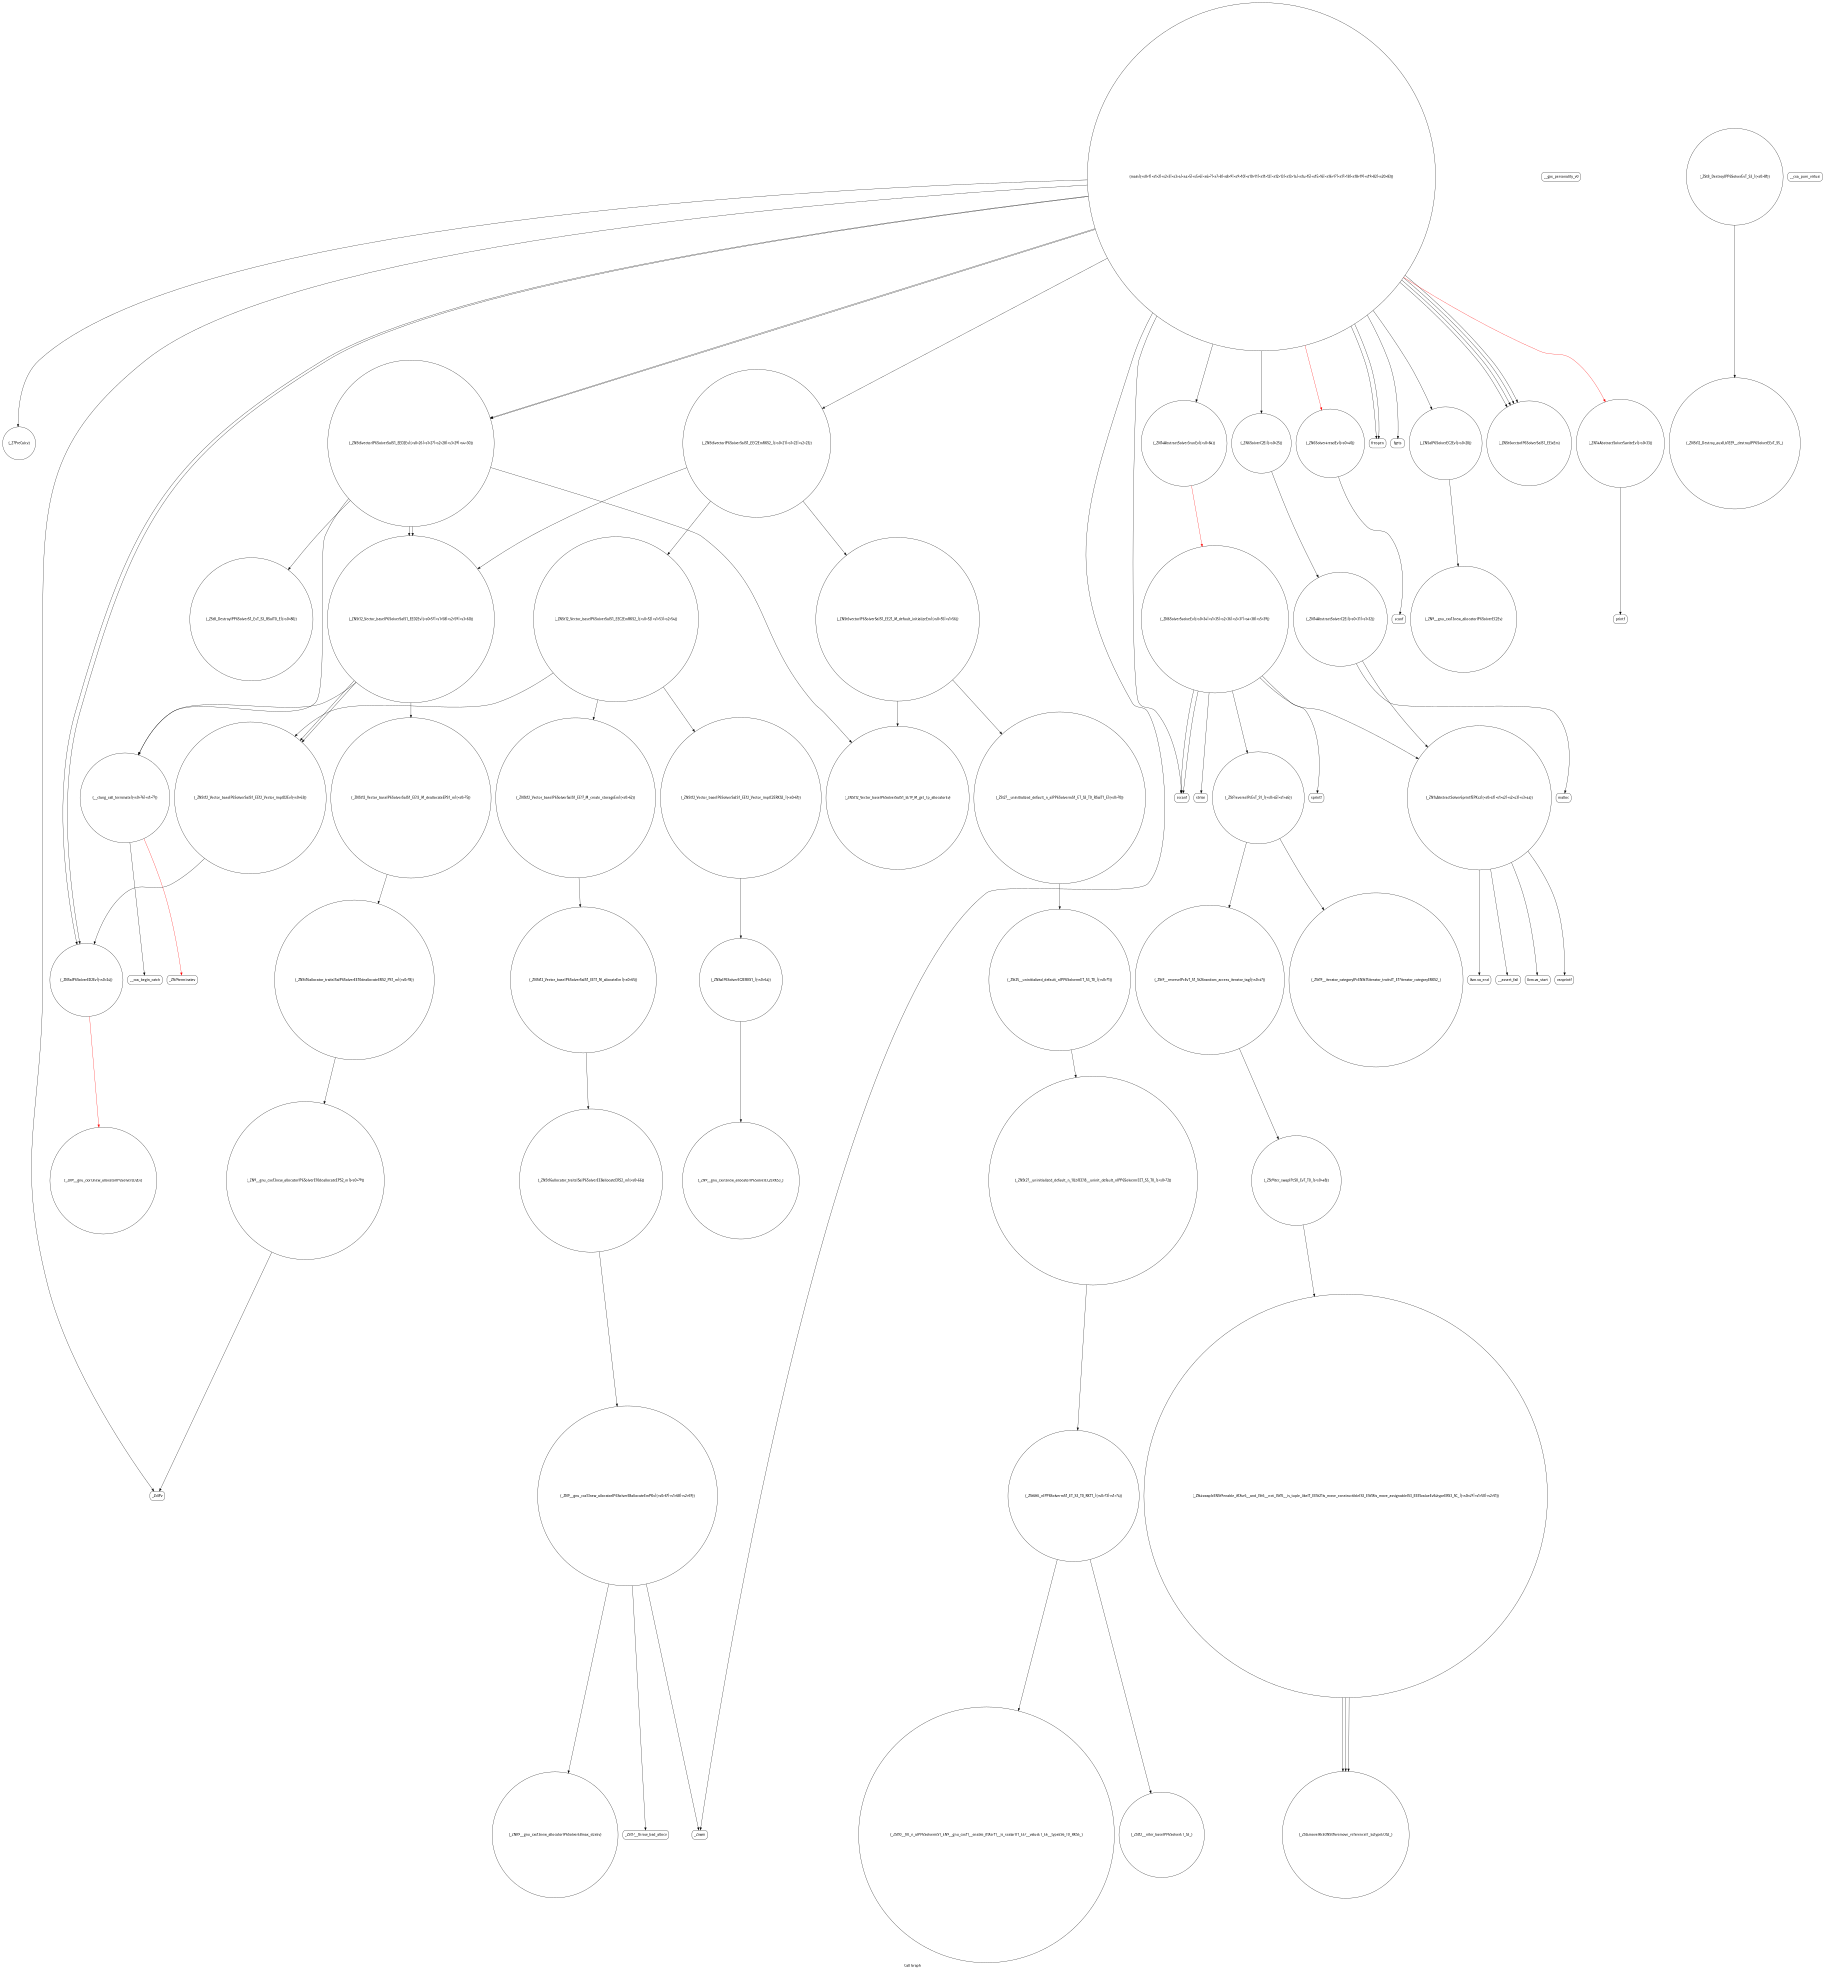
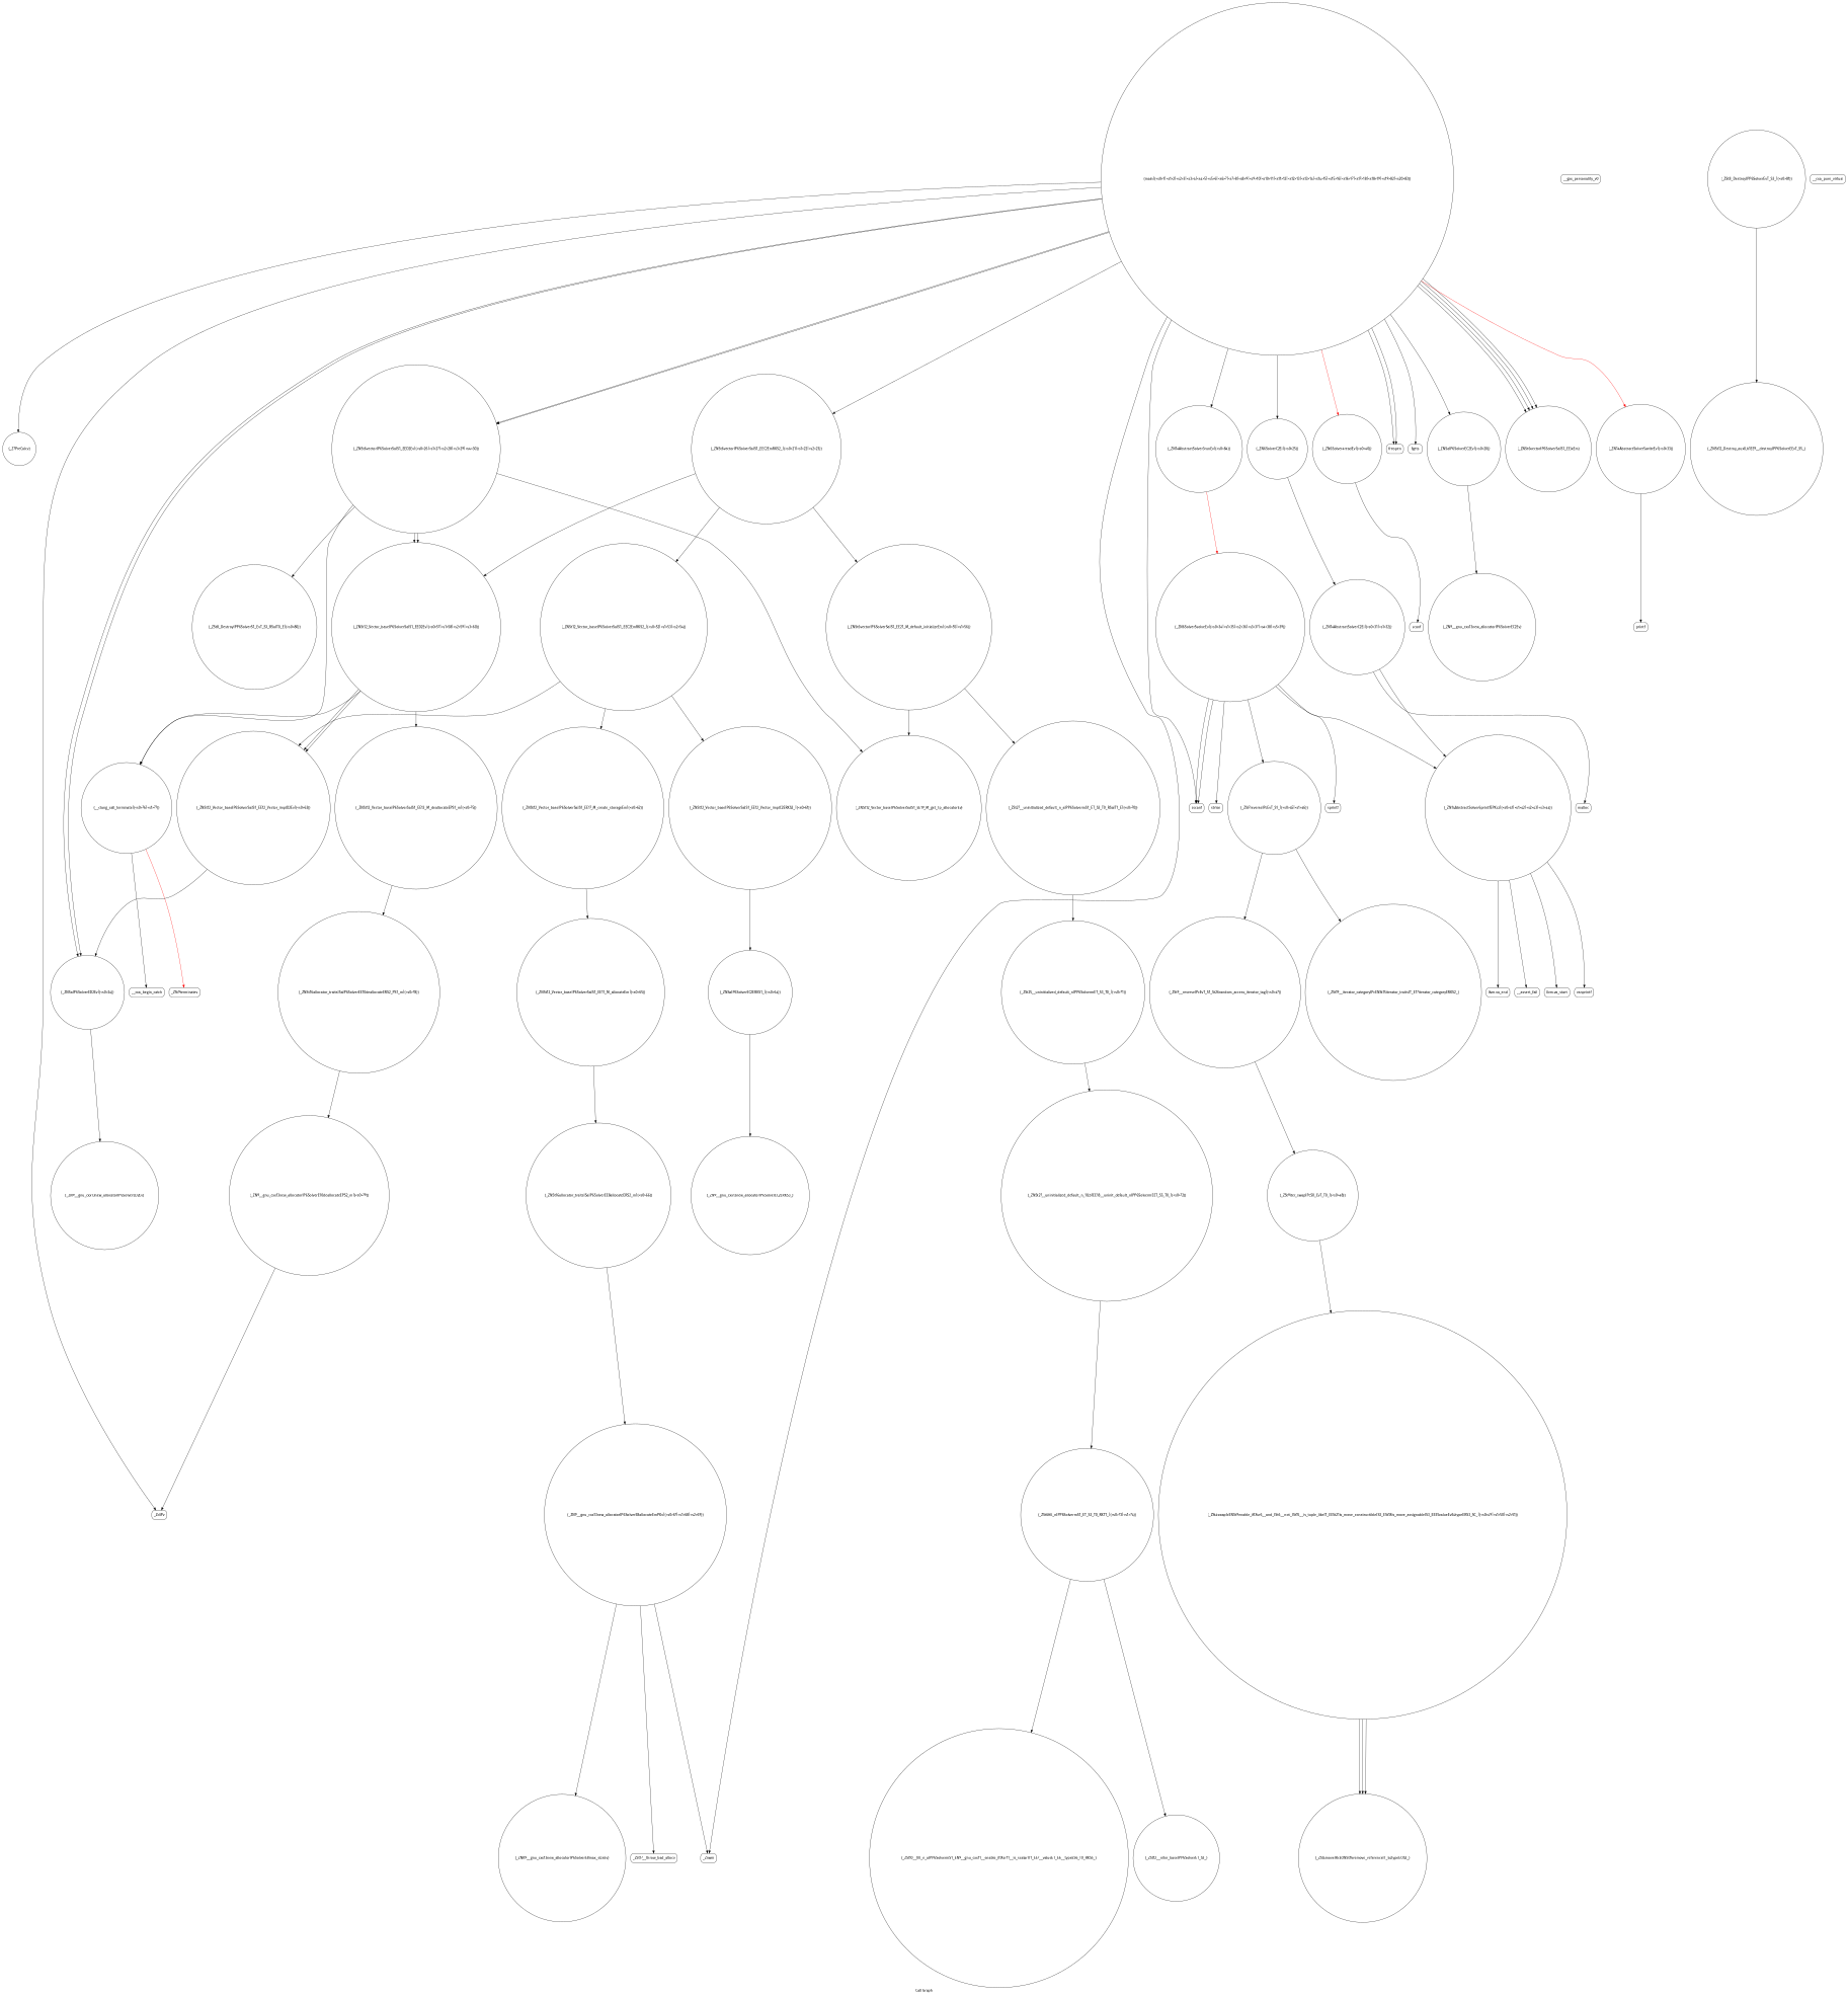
  digraph {
    fontname="Fira Sans"
    label="Call Graph"
    node [fontname="Fira Sans" shape=circle]
    edge [color=black fontname="Fira Sans" tailport=s0]
    n1 [label="{_Z7PreCalcv}"]
    n2 [label="{_ZN9__gnu_cxx13new_allocatorIP6SolverEC2ERKS3_}"]
    n3 [label="{__gxx_personality_v0}" shape=Mrecord]
    n4 [label="{_ZNSt12_Vector_baseIP6SolverSaIS1_EE19_M_get_Tp_allocatorEv}"]
    n5 [label="{_ZNSt6vectorIP6SolverSaIS1_EED2Ev|{<s0>26|<s1>27|<s2>28|<s3>29|<s4>30}}"]
    n6 [label="{_ZSt8_DestroyIPP6SolverS1_EvT_S3_RSaIT0_E|{<s0>80}}"]
    n7 [label="{_ZNSt12_Vector_baseIP6SolverSaIS1_EED2Ev|{<s0>57|<s1>58|<s2>59|<s3>60}}"]
    n8 [label="{__clang_call_terminate|{<s0>76|<s1>77}}"]
    n9 [label="{_ZNSt12_Vector_baseIP6SolverSaIS1_EE12_Vector_implD2Ev|{<s0>63}}"]
    n10 [label="{_ZNSt12_Vector_baseIP6SolverSaIS1_EE13_M_deallocateEPS1_m|{<s0>75}}"]
    n11 [label="{__cxa_begin_catch}" shape=Mrecord]
    n12 [label="{_ZSt9terminatev}" shape=Mrecord]
    n13 [label="{_ZSt8_DestroyIPP6SolverEvT_S3_|{<s0>81}}"]
    n14 [label="{_ZNSt12_Destroy_auxILb1EE9__destroyIPP6SolverEEvT_S5_}"]
    n15 [label="{_ZNSaIP6SolverED2Ev|{<s0>24}}"]
    n16 [label="{_ZNSt16allocator_traitsISaIP6SolverEE10deallocateERS2_PS1_m|{<s0>78}}"]
    n17 [label="{__cxa_pure_virtual}" shape=Mrecord]
    n18 [label="{strlen}" shape=Mrecord]
    n19 [label="{scanf}" shape=Mrecord]
    n20 [label="{_ZNSt12_Vector_baseIP6SolverSaIS1_EE17_M_create_storageEm|{<s0>62}}"]
    n21 [label="{_ZNSt12_Vector_baseIP6SolverSaIS1_EE11_M_allocateEm|{<s0>65}}"]
    n22 [label="{_ZNSt16allocator_traitsISaIP6SolverEE8allocateERS2_m|{<s0>66}}"]
    n23 [label="{_ZN9__gnu_cxx13new_allocatorIP6SolverE8allocateEmPKv|{<s0>67|<s1>68|<s2>69}}"]
    n24 [label="{sscanf}" shape=Mrecord]
    n25 [label="{_ZNK9__gnu_cxx13new_allocatorIP6SolverE8max_sizeEv}"]
    n26 [label="{_ZdlPv}" shape=Mrecord]
    n27 [label="{_ZSt10__fill_n_aIPP6SolvermS1_EN9__gnu_cxx11__enable_ifIXsr11__is_scalarIT1_EE7__valueET_E6__typeES6_T0_RKS5_}"]
    n28 [label="{_ZN6Solver4readEv|{<s0>40}}"]
    n29 [label="{_ZN9__gnu_cxx13new_allocatorIP6SolverE10deallocateEPS2_m|{<s0>79}}"]
    n30 [label="{__assert_fail}" shape=Mrecord]
    n31 [label="{_ZSt9iter_swapIPcS0_EvT_T0_|{<s0>48}}"]
    n32 [label="{_ZSt4swapIcENSt9enable_ifIXsr6__and_ISt6__not_ISt15__is_tuple_likeIT_EESt21is_move_constructibleIS3_ESt18is_move_assignableIS3_EEE5valueEvE4typeERS3_SC_|{<s0>49|<s1>50|<s2>51}}"]
    n33 [label="{_ZSt4moveIRcEONSt16remove_referenceIT_E4typeEOS2_}"]
    n34 [label="{_ZNSt6vectorIP6SolverSaIS1_EE21_M_default_initializeEm|{<s0>55|<s1>56}}"]
    n35 [label="{_ZSt27__uninitialized_default_n_aIPP6SolvermS1_ET_S3_T0_RSaIT1_E|{<s0>70}}"]
    n36 [label="{_ZSt25__uninitialized_default_nIPP6SolvermET_S3_T0_|{<s0>71}}"]
    n37 [label="{_ZNSt27__uninitialized_default_n_1ILb1EE18__uninit_default_nIPP6SolvermEET_S5_T0_|{<s0>72}}"]
    n38 [label="{main|{<s0>1|<s1>2|<s2>3|<s3>4|<s4>5|<s5>6|<s6>7|<s7>8|<s8>9|<s9>10|<s10>11|<s11>12|<s12>13|<s13>14|<s14>15|<s15>16|<s16>17|<s17>18|<s18>19|<s19>82|<s20>83}}"]
    n39 [label="{freopen}" shape=Mrecord]
    n40 [label="{fgets}" shape=Mrecord]
    n41 [label="{_ZNSaIP6SolverEC2Ev|{<s0>20}}"]
    n42 [label="{_ZNSt6vectorIP6SolverSaIS1_EEC2EmRKS2_|{<s0>21|<s1>22|<s2>23}}"]
    n43 [label="{_Znwm}" shape=Mrecord]
    n44 [label="{_ZN6SolverC2Ei|{<s0>25}}"]
    n45 [label="{_ZNSt6vectorIP6SolverSaIS1_EEixEm}"]
    n46 [label="{_ZN14AbstractSolver3runEv|{<s0>84}}"]
    n47 [label="{_ZN14AbstractSolver5writeEv|{<s0>33}}"]
    n48 [label="{_ZN9__gnu_cxx13new_allocatorIP6SolverEC2Ev}"]
    n49 [label="{_ZNSt12_Vector_baseIP6SolverSaIS1_EEC2EmRKS2_|{<s0>52|<s1>53|<s2>54}}"]
    n50 [label="{_ZN9__gnu_cxx13new_allocatorIP6SolverED2Ev}"]
    n51 [label="{_ZN14AbstractSolverC2Ei|{<s0>31|<s1>32}}"]
    n52 [label="{_ZN6Solver5solveEv|{<s0>34|<s1>35|<s2>36|<s3>37|<s4>38|<s5>39}}"]
    n53 [label="{printf}" shape=Mrecord]
    n54 [label="{_ZNSt12_Vector_baseIP6SolverSaIS1_EE12_Vector_implC2ERKS2_|{<s0>61}}"]
    n55 [label="{malloc}" shape=Mrecord]
    n56 [label="{_ZN14AbstractSolver6printfEPKcz|{<s0>41|<s1>42|<s2>43|<s3>44}}"]
    n57 [label="{_ZSt7reverseIPcEvT_S1_|{<s0>45|<s1>46}}"]
    n58 [label="{sprintf}" shape=Mrecord]
    n59 [label="{_ZSt17__throw_bad_allocv}" shape=Mrecord]
    n60 [label="{_ZSt6fill_nIPP6SolvermS1_ET_S3_T0_RKT1_|{<s0>73|<s1>74}}"]
    n61 [label="{_ZSt12__niter_baseIPP6SolverET_S3_}"]
    n62 [label="{llvm.va_start}" shape=Mrecord]
    n63 [label="{vsnprintf}" shape=Mrecord]
    n64 [label="{llvm.va_end}" shape=Mrecord]
    n65 [label="{_ZSt19__iterator_categoryIPcENSt15iterator_traitsIT_E17iterator_categoryERKS2_}"]
    n66 [label="{_ZSt9__reverseIPcEvT_S1_St26random_access_iterator_tag|{<s0>47}}"]
    n67 [label="{_ZNSaIP6SolverEC2ERKS1_|{<s0>64}}"]
    n5 -> n4
    n5 -> n6 [tailport=s1]
    n5 -> n7 [tailport=s2]
    n5 -> n7 [tailport=s3]
    n5 -> n8 [tailport=s4]
    n7 -> n8 [tailport=s3]
    n7 -> n9 [tailport=s1]
    n7 -> n9 [tailport=s2]
    n7 -> n10
    n8 -> n11
    n8 -> n12 [color=red tailport=s1]
    n9 -> n15
    n10 -> n16
    n13 -> n14
-   n15 -> n50 [color=red]
+   n15 -> n50
    n16 -> n29
    n20 -> n21
    n21 -> n22
    n22 -> n23
    n23 -> n25
    n23 -> n43 [tailport=s2]
    n23 -> n59 [tailport=s1]
    n28 -> n19
    n29 -> n26
    n31 -> n32
    n32 -> n33
    n32 -> n33 [tailport=s1]
    n32 -> n33 [tailport=s2]
    n34 -> n4
    n34 -> n35 [tailport=s1]
    n35 -> n36
    n36 -> n37
    n37 -> n60
    n38 -> n1 [tailport=s2]
    n38 -> n5 [tailport=s17]
    n38 -> n5 [tailport=s18]
    n38 -> n15 [tailport=s7]
    n38 -> n15 [tailport=s12]
    n38 -> n24 [tailport=s4]
    n38 -> n26 [tailport=s13]
    n38 -> n28 [color=red tailport=s20]
    n38 -> n39
    n38 -> n39 [tailport=s1]
    n38 -> n40 [tailport=s3]
    n38 -> n41 [tailport=s5]
    n38 -> n42 [tailport=s6]
    n38 -> n43 [tailport=s8]
    n38 -> n44 [tailport=s9]
    n38 -> n45 [tailport=s10]
    n38 -> n45 [tailport=s11]
    n38 -> n45 [tailport=s14]
    n38 -> n45 [tailport=s16]
    n38 -> n46 [tailport=s15]
    n38 -> n47 [color=red tailport=s19]
    n41 -> n48
    n42 -> n7 [tailport=s2]
    n42 -> n34 [tailport=s1]
    n42 -> n49
    n44 -> n51
    n46 -> n52 [color=red]
    n47 -> n53
    n49 -> n9 [tailport=s2]
    n49 -> n20 [tailport=s1]
    n49 -> n54
    n51 -> n55
    n51 -> n56 [tailport=s1]
    n52 -> n18 [tailport=s1]
    n52 -> n24 [tailport=s2]
    n52 -> n24 [tailport=s4]
    n52 -> n56 [tailport=s5]
    n52 -> n57 [tailport=s3]
    n52 -> n58
    n54 -> n67
    n56 -> n30 [tailport=s3]
    n56 -> n62
    n56 -> n63 [tailport=s1]
    n56 -> n64 [tailport=s2]
    n57 -> n65
    n57 -> n66 [tailport=s1]
    n60 -> n27 [tailport=s1]
    n60 -> n61
    n66 -> n31
    n67 -> n2
  }
